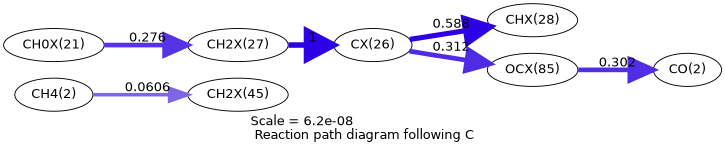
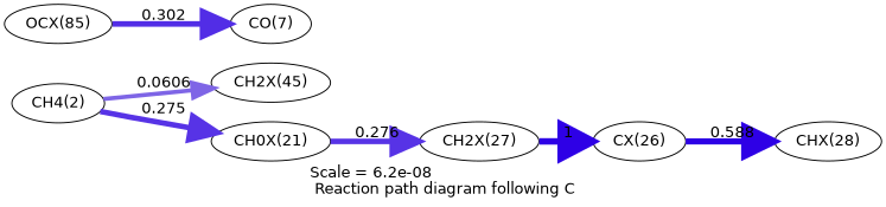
  digraph {
    fontname=Helvetica
    label="Scale = 6.2e-08\l Reaction path diagram following C"
    rankdir=LR
    node [fontname=Helvetica]
    edge [arrowsize=2.51 fontname=Helvetica penwidth=5.03]
    n1 [label="CH4(2)"]
    n2 [label="CH2X(45)"]
    n3 [label="CH0X(21)"]
    n4 [label="CH2X(27)"]
    n5 [label="CX(26)"]
    n6 [label="CHX(28)"]
    n7 [label="OCX(85)"]
-   n8 [label="CO(2)"]
+   n8 [label="CO(7)"]
    n1 -> n2 [arrowsize=1.94 color="0.7, 0.561, 0.9" label=" 0.0606" penwidth=3.88]
+   n1 -> n3 [color="0.7, 0.775, 0.9" label=" 0.275"]
    n3 -> n4 [color="0.7, 0.776, 0.9" label=" 0.276"]
    n4 -> n5 [arrowsize=3 color="0.7, 1.5, 0.9" label=" 1" penwidth=6]
    n5 -> n6 [arrowsize=2.8 color="0.7, 1.09, 0.9" label=" 0.588" penwidth=5.6]
-   n5 -> n7 [arrowsize=2.56 color="0.7, 0.812, 0.9" label=" 0.312" penwidth=5.12]
    n7 -> n8 [arrowsize=2.55 color="0.7, 0.802, 0.9" label=" 0.302" penwidth=5.1]
  }
